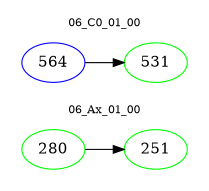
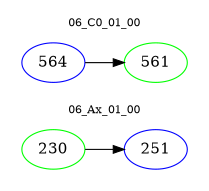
  digraph {
    rankdir=LR
    node [color=green]
    edge [color=black]
-   n1 [label=280]
-   n2 [label=251]
+   n1 [label=230]
+   n2 [color=blue label=251]
    n3 [color=blue label=564]
-   n4 [label=531]
+   n4 [label=561]
    subgraph cluster_1 {
      color=white
      fontsize=10
      label="06_Ax_01_00"
      n1
      n2
    }
    subgraph cluster_2 {
      color=white
      fontsize=10
      label="06_C0_01_00"
      n3
      n4
    }
    n1 -> n2
    n3 -> n4
  }
